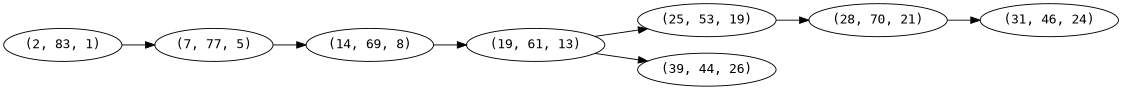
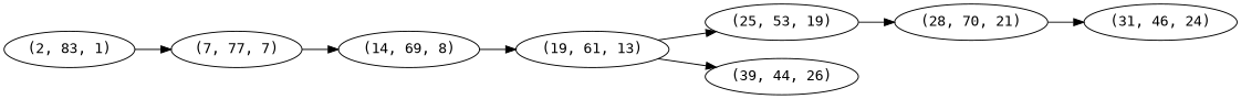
  digraph {
    fontname="DejaVu Sans Mono"
    rankdir=LR
    node [fontname="DejaVu Sans Mono"]
    edge [fontname="DejaVu Sans Mono"]
    "(2, 83, 1)"
-   "(7, 77, 5)"
+   "(7, 77, 5)" [label="(7, 77, 7)"]
    "(14, 69, 8)"
    "(19, 61, 13)"
    "(25, 53, 19)"
    "(39, 44, 26)"
    n7 [label="(28, 70, 21)"]
    "(31, 46, 24)"
    "(2, 83, 1)" -> "(7, 77, 5)"
    "(7, 77, 5)" -> "(14, 69, 8)"
    "(14, 69, 8)" -> "(19, 61, 13)"
    "(19, 61, 13)" -> "(25, 53, 19)"
    "(19, 61, 13)" -> "(39, 44, 26)"
    "(25, 53, 19)" -> n7
    n7 -> "(31, 46, 24)"
  }
